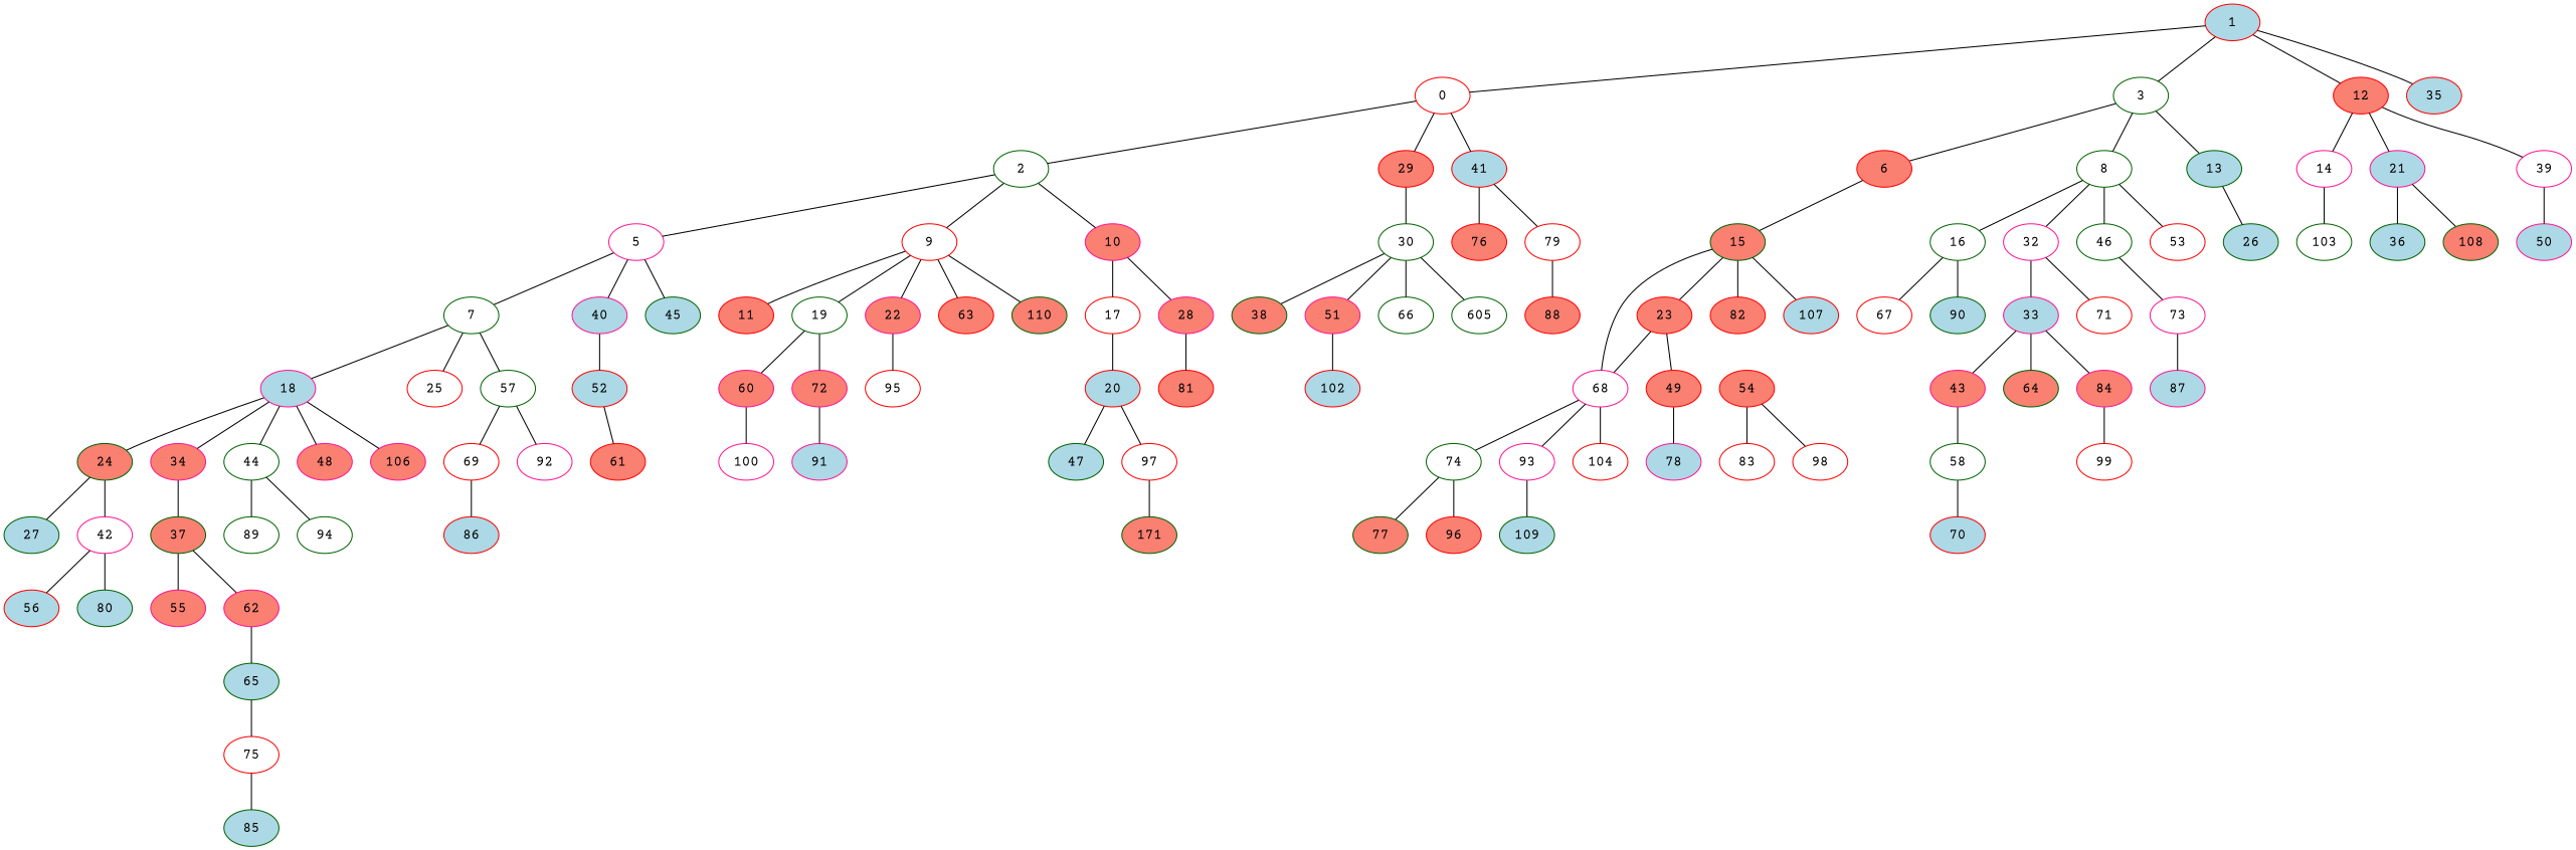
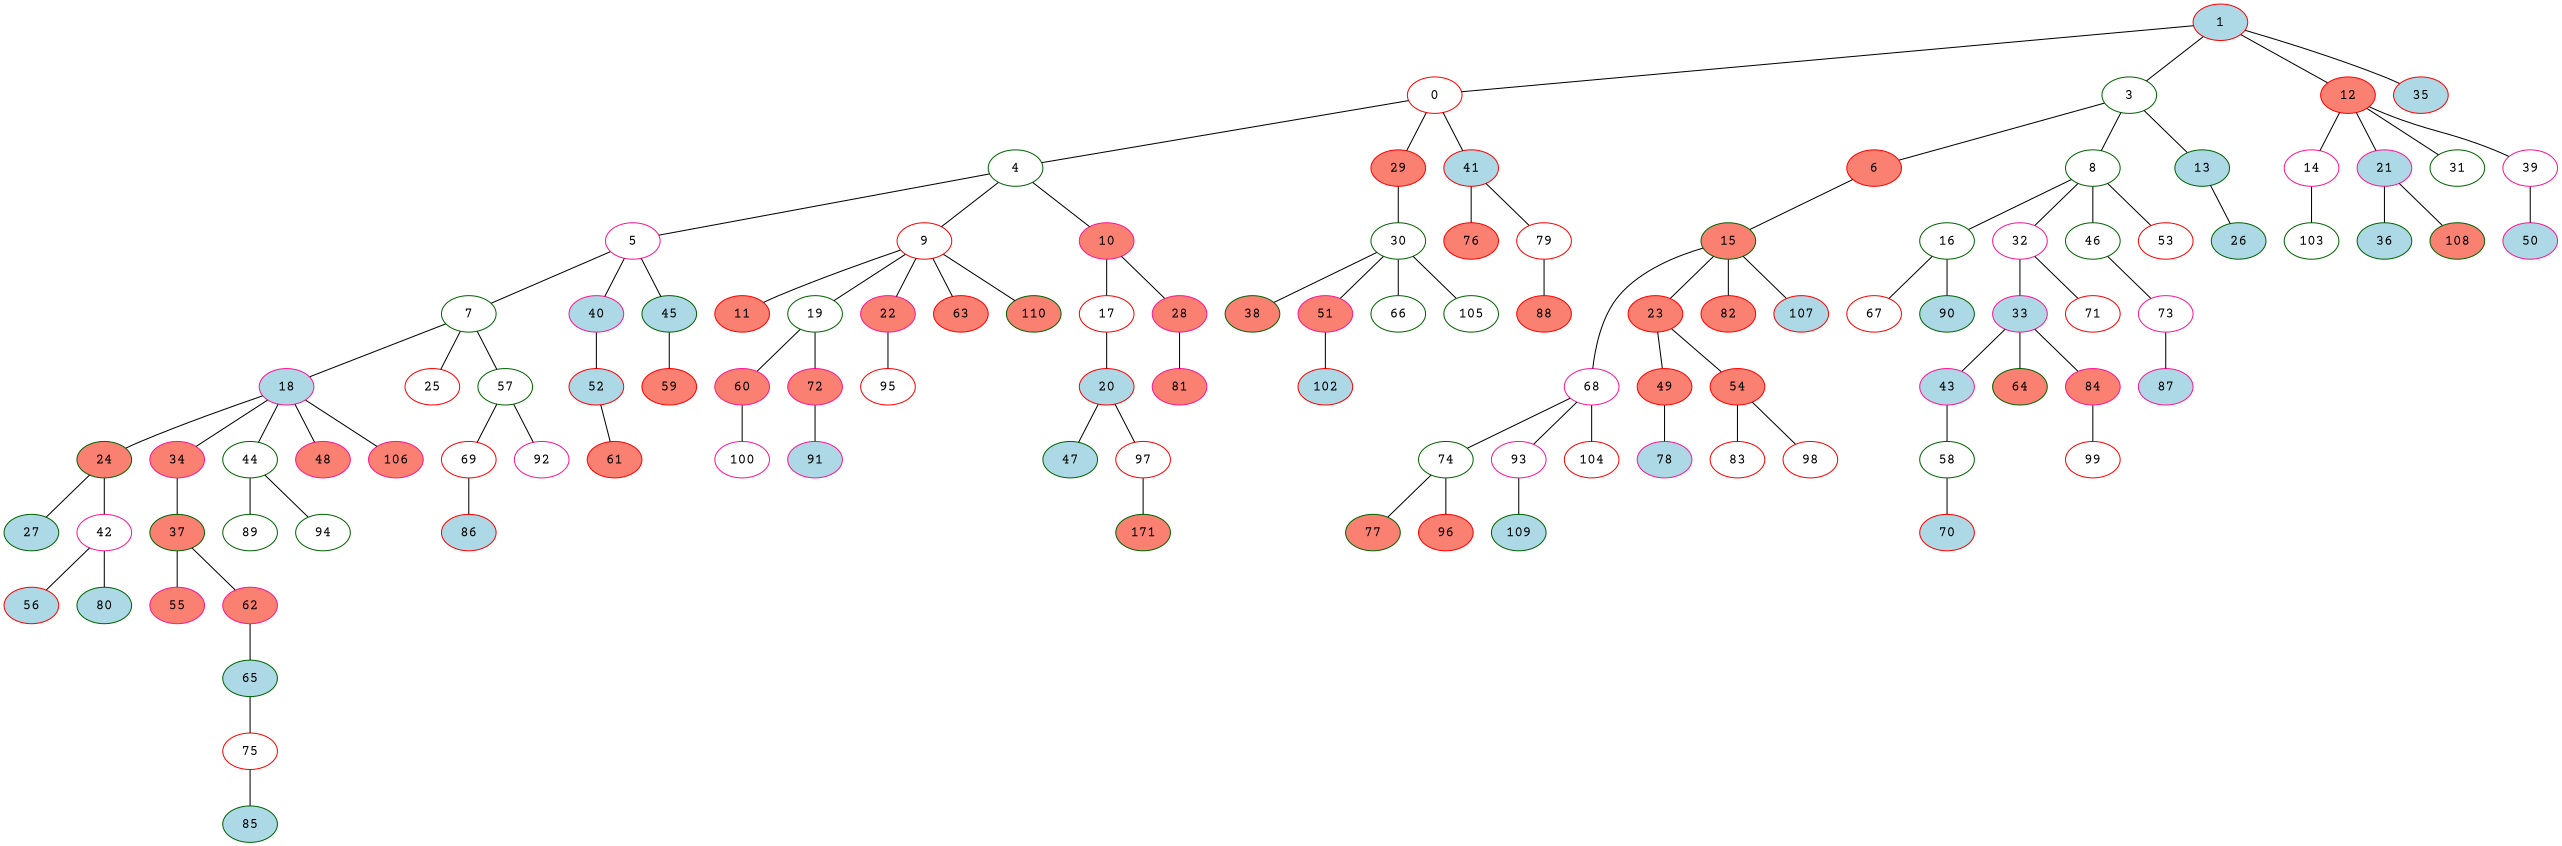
  graph {
    fontname="Courier Prime"
    node [color=red fillcolor=white fontname="Courier Prime" style=filled]
    edge [fontname="Courier Prime"]
    1 [fillcolor=lightblue]
    n2 [label=0]
    3 [color=darkgreen]
    12 [fillcolor=salmon]
    35 [fillcolor=lightblue]
-   4 [color=darkgreen label=2]
+   4 [color=darkgreen]
    29 [fillcolor=salmon]
    41 [fillcolor=lightblue]
    6 [fillcolor=salmon]
    8 [color=darkgreen]
    13 [color=darkgreen fillcolor=lightblue]
    14 [color=deeppink]
    21 [color=deeppink fillcolor=lightblue]
+   31 [color=darkgreen]
    39 [color=deeppink]
    5 [color=deeppink]
    9
    10 [color=deeppink fillcolor=salmon]
    30 [color=darkgreen]
    76 [fillcolor=salmon]
    79
    15 [color=darkgreen fillcolor=salmon]
    16 [color=darkgreen]
    32 [color=deeppink]
    46 [color=darkgreen]
    53
    26 [color=darkgreen fillcolor=lightblue]
    7 [color=darkgreen]
    40 [color=deeppink fillcolor=lightblue]
    45 [color=darkgreen fillcolor=lightblue]
    11 [fillcolor=salmon]
    19 [color=darkgreen]
    22 [color=deeppink fillcolor=salmon]
    63 [fillcolor=salmon]
    110 [color=darkgreen fillcolor=salmon]
    17
    28 [color=deeppink fillcolor=salmon]
    18 [color=deeppink fillcolor=lightblue]
    25
    57 [color=darkgreen]
    52 [fillcolor=lightblue]
+   59 [fillcolor=salmon]
    23 [fillcolor=salmon]
    68 [color=deeppink]
    82 [fillcolor=salmon]
    107 [fillcolor=lightblue]
    24 [color=darkgreen fillcolor=salmon]
    34 [color=deeppink fillcolor=salmon]
    44 [color=darkgreen]
    48 [color=deeppink fillcolor=salmon]
    106 [color=deeppink fillcolor=salmon]
    69
    92 [color=deeppink]
    67
    90 [color=darkgreen fillcolor=lightblue]
    33 [color=deeppink fillcolor=lightblue]
    71
    73 [color=deeppink]
    60 [color=deeppink fillcolor=salmon]
    72 [color=deeppink fillcolor=salmon]
    95
    20 [fillcolor=lightblue]
-   81 [fillcolor=salmon]
+   81 [color=deeppink fillcolor=salmon]
    103 [color=darkgreen]
    36 [color=darkgreen fillcolor=lightblue]
    108 [color=darkgreen fillcolor=salmon]
    50 [color=deeppink fillcolor=lightblue]
    49 [fillcolor=salmon]
    54 [fillcolor=salmon]
    74 [color=darkgreen]
    93 [color=deeppink]
    104
    47 [color=darkgreen fillcolor=lightblue]
    97
    27 [color=darkgreen fillcolor=lightblue]
    42 [color=deeppink]
    37 [color=darkgreen fillcolor=salmon]
    89 [color=darkgreen]
    94 [color=darkgreen]
    100 [color=deeppink]
    91 [color=deeppink fillcolor=lightblue]
    n82 [color=darkgreen fillcolor=salmon label=171]
    78 [color=deeppink fillcolor=lightblue]
    83
    98
    56 [fillcolor=lightblue]
    80 [color=darkgreen fillcolor=lightblue]
    38 [color=darkgreen fillcolor=salmon]
    51 [color=deeppink fillcolor=salmon]
    66 [color=darkgreen]
-   105 [color=darkgreen label=605]
+   105 [color=darkgreen]
    102 [fillcolor=lightblue]
-   43 [color=deeppink fillcolor=salmon]
+   43 [color=deeppink fillcolor=lightblue]
    64 [color=darkgreen fillcolor=salmon]
    84 [color=deeppink fillcolor=salmon]
    58 [color=darkgreen]
    99
    55 [color=deeppink fillcolor=salmon]
    62 [color=deeppink fillcolor=salmon]
    65 [color=darkgreen fillcolor=lightblue]
    61 [fillcolor=salmon]
    88 [fillcolor=salmon]
    70 [fillcolor=lightblue]
    87 [color=deeppink fillcolor=lightblue]
    86 [fillcolor=lightblue]
    75
    85 [color=darkgreen fillcolor=lightblue]
    77 [color=darkgreen fillcolor=salmon]
    96 [fillcolor=salmon]
    109 [color=darkgreen fillcolor=lightblue]
    1 -- n2
    1 -- 3
    1 -- 12
    1 -- 35
    n2 -- 4
    n2 -- 29
    n2 -- 41
    3 -- 6
    3 -- 8
    3 -- 13
    12 -- 14
    12 -- 21
+   12 -- 31
    12 -- 39
    4 -- 5
    4 -- 9
    4 -- 10
    29 -- 30
    41 -- 76
    41 -- 79
    6 -- 15
    8 -- 16
    8 -- 32
    8 -- 46
    8 -- 53
    13 -- 26
    14 -- 103
    21 -- 36
    21 -- 108
    39 -- 50
    5 -- 7
    5 -- 40
    5 -- 45
    9 -- 11
    9 -- 19
    9 -- 22
    9 -- 63
    9 -- 110
    10 -- 17
    10 -- 28
    30 -- 38
    30 -- 51
    30 -- 66
    30 -- 105
    79 -- 88
    15 -- 23
    15 -- 68
    15 -- 82
    15 -- 107
    16 -- 67
    16 -- 90
    32 -- 33
    32 -- 71
    46 -- 73
    7 -- 18
    7 -- 25
    7 -- 57
    40 -- 52
+   45 -- 59
    19 -- 60
    19 -- 72
    22 -- 95
    17 -- 20
    28 -- 81
    18 -- 24
    18 -- 34
    18 -- 44
    18 -- 48
    18 -- 106
    57 -- 69
    57 -- 92
    52 -- 61
    23 -- 49
-   23 -- 68
+   23 -- 54
    68 -- 74
    68 -- 93
    68 -- 104
    24 -- 27
    24 -- 42
    34 -- 37
    44 -- 89
    44 -- 94
    69 -- 86
    33 -- 43
    33 -- 64
    33 -- 84
    73 -- 87
    60 -- 100
    72 -- 91
    20 -- 47
    20 -- 97
    49 -- 78
    54 -- 83
    54 -- 98
    74 -- 77
    74 -- 96
    93 -- 109
    97 -- n82
    42 -- 56
    42 -- 80
    37 -- 55
    37 -- 62
    51 -- 102
    43 -- 58
    84 -- 99
    58 -- 70
    62 -- 65
    65 -- 75
    75 -- 85
  }
